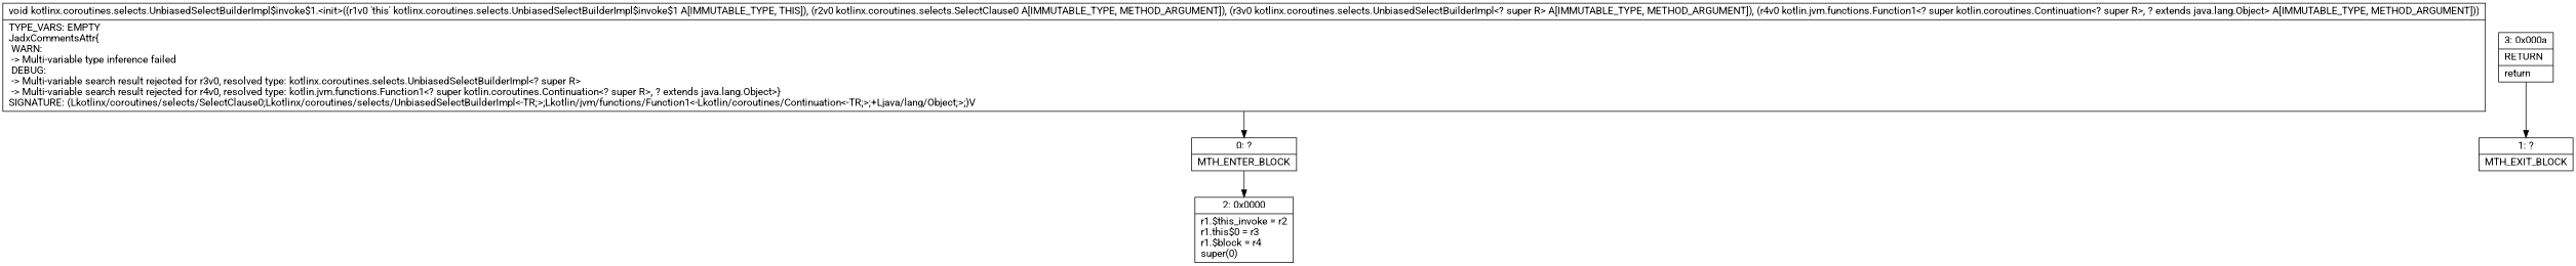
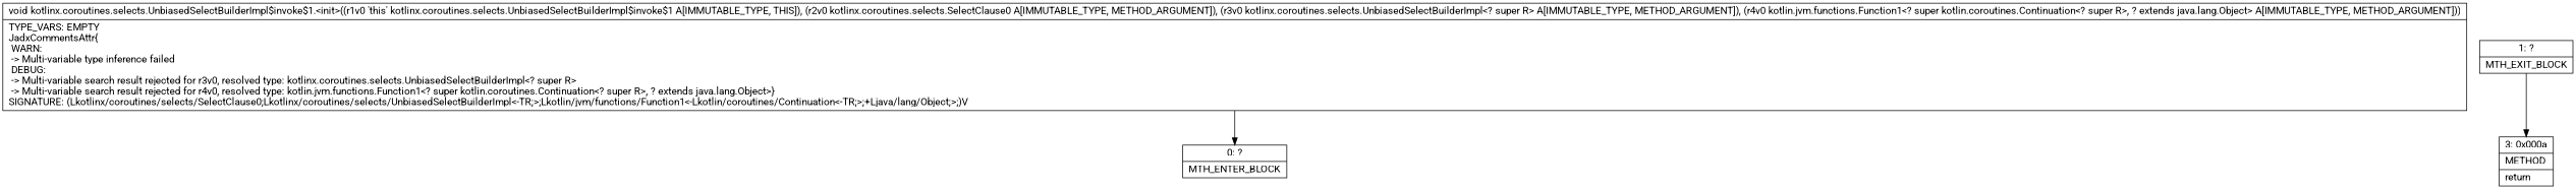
  digraph {
    fontname=Roboto
    node [fontname=Roboto shape=record]
    edge [fontname=Roboto]
    n1 [label="{0\:\ ?|MTH_ENTER_BLOCK\l}"]
-   n2 [label="{2\:\ 0x0000|r1.$this_invoke = r2\lr1.this$0 = r3\lr1.$block = r4\lsuper(0)\l}"]
-   n3 [label="{3\:\ 0x000a|RETURN\l|return\l}"]
+   n3 [label="{3\:\ 0x000a|METHOD\l|return\l}"]
    n4 [label="{1\:\ ?|MTH_EXIT_BLOCK\l}"]
    n5 [label="{void kotlinx.coroutines.selects.UnbiasedSelectBuilderImpl$invoke$1.\<init\>((r1v0 'this' kotlinx.coroutines.selects.UnbiasedSelectBuilderImpl$invoke$1 A[IMMUTABLE_TYPE, THIS]), (r2v0 kotlinx.coroutines.selects.SelectClause0 A[IMMUTABLE_TYPE, METHOD_ARGUMENT]), (r3v0 kotlinx.coroutines.selects.UnbiasedSelectBuilderImpl\<? super R\> A[IMMUTABLE_TYPE, METHOD_ARGUMENT]), (r4v0 kotlin.jvm.functions.Function1\<? super kotlin.coroutines.Continuation\<? super R\>, ? extends java.lang.Object\> A[IMMUTABLE_TYPE, METHOD_ARGUMENT]))  | TYPE_VARS: EMPTY\lJadxCommentsAttr\{\l WARN: \l \-\> Multi\-variable type inference failed\l DEBUG: \l \-\> Multi\-variable search result rejected for r3v0, resolved type: kotlinx.coroutines.selects.UnbiasedSelectBuilderImpl\<? super R\>\l \-\> Multi\-variable search result rejected for r4v0, resolved type: kotlin.jvm.functions.Function1\<? super kotlin.coroutines.Continuation\<? super R\>, ? extends java.lang.Object\>\}\lSIGNATURE: (Lkotlinx\/coroutines\/selects\/SelectClause0;Lkotlinx\/coroutines\/selects\/UnbiasedSelectBuilderImpl\<\-TR;\>;Lkotlin\/jvm\/functions\/Function1\<\-Lkotlin\/coroutines\/Continuation\<\-TR;\>;+Ljava\/lang\/Object;\>;)V\l}"]
-   n1 -> n2
-   n3 -> n4
+   n4 -> n3
    n5 -> n1
  }
